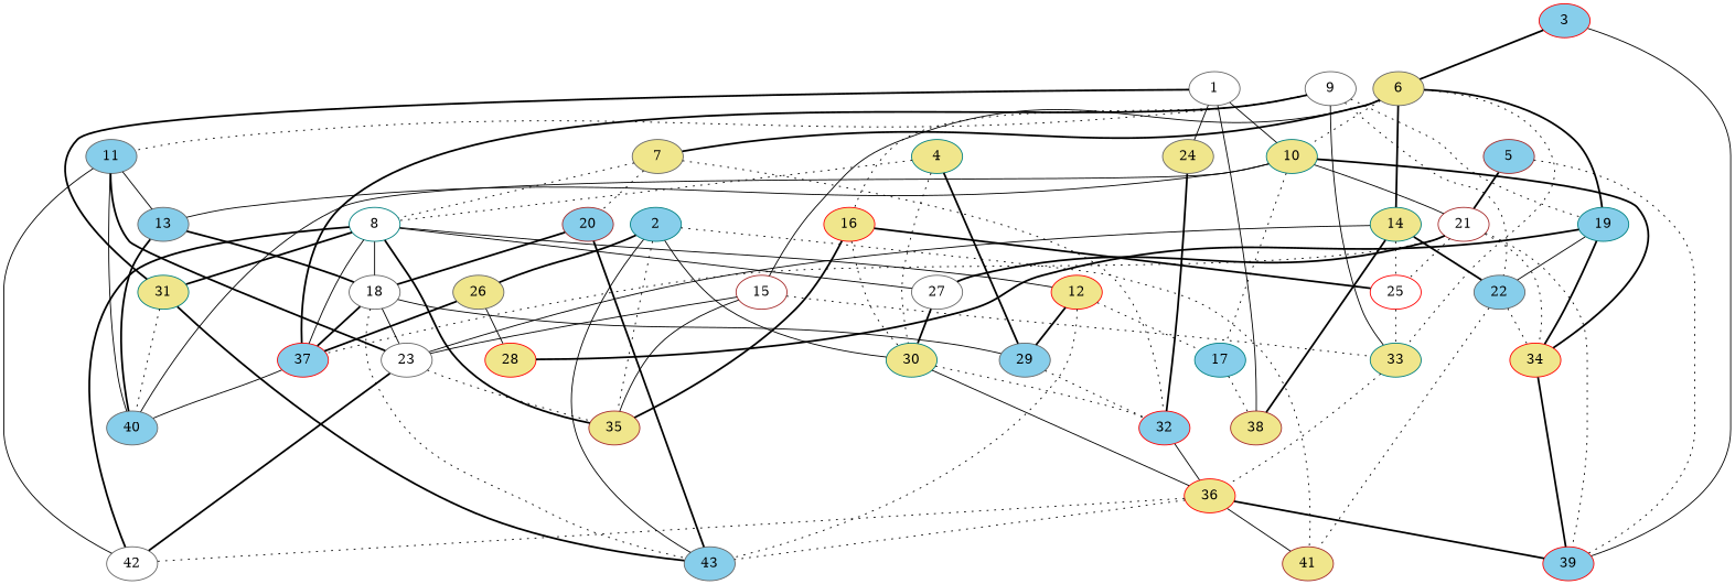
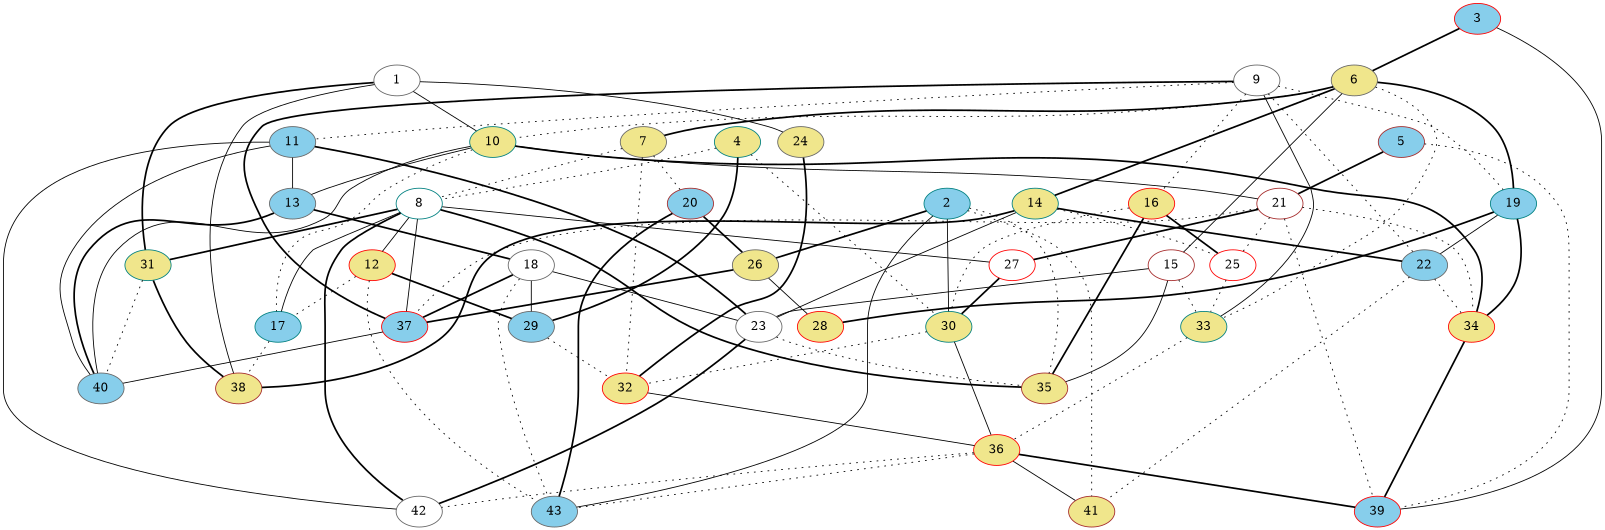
  graph {
    node [color=gray40 fillcolor=khaki style=filled]
    edge [style=dotted weight=1.0]
    1 [fillcolor=white]
    10 [color=teal]
    24
    31 [color=teal]
    38 [color=brown]
    21 [color=brown fillcolor=white]
    13 [fillcolor=skyblue]
    17 [color=teal fillcolor=skyblue]
    34 [color=red]
    40 [fillcolor=skyblue]
-   32 [color=red fillcolor=skyblue]
+   32 [color=red]
    43 [fillcolor=skyblue]
    2 [color=teal fillcolor=skyblue]
    26
    30 [color=teal]
    35 [color=brown]
    41 [color=brown]
    37 [color=red fillcolor=skyblue]
    28 [color=red]
    36 [color=red]
    3 [color=red fillcolor=skyblue]
    6
    39 [color=red fillcolor=skyblue]
    7
    14 [color=teal]
    15 [color=brown fillcolor=white]
    19 [color=teal fillcolor=skyblue]
    33 [color=teal]
    4 [color=teal]
    8 [color=teal fillcolor=white]
    29 [fillcolor=skyblue]
    12 [color=red]
    18 [fillcolor=white]
-   27 [fillcolor=white]
+   27 [color=red fillcolor=white]
    42 [fillcolor=white]
    5 [color=brown fillcolor=skyblue]
    25 [color=red fillcolor=white]
    20 [color=brown fillcolor=skyblue]
    22 [fillcolor=skyblue]
    23 [fillcolor=white]
    9 [fillcolor=white]
    11 [fillcolor=skyblue]
    16 [color=red]
    1 -- 10 [style=solid]
    1 -- 24 [style=solid]
    1 -- 31 [style=bold]
    1 -- 38 [style=solid]
    10 -- 21 [style=solid]
    10 -- 13 [style=solid]
    10 -- 17
    10 -- 34 [style=bold weight=2.0]
    10 -- 40 [style=solid]
    24 -- 32 [style=bold]
    31 -- 40
-   31 -- 43 [style=bold]
+   31 -- 38 [style=bold]
    21 -- 34
    21 -- 37
    21 -- 39 [weight=2.0]
    21 -- 27 [style=bold]
    21 -- 25
    13 -- 40 [style=bold]
    13 -- 18 [style=bold]
    17 -- 38
    34 -- 39 [style=bold weight=2.0]
    32 -- 36 [style=solid]
    2 -- 43 [style=solid]
    2 -- 26 [style=bold]
    2 -- 30 [style=solid]
    2 -- 35
    2 -- 41
    26 -- 37 [style=bold]
    26 -- 28 [style=solid]
    30 -- 32
    30 -- 36 [style=solid]
    37 -- 40 [style=solid]
    36 -- 43
    36 -- 41 [style=solid]
    36 -- 39 [style=bold weight=2.0]
    36 -- 42
    3 -- 6 [style=bold]
    3 -- 39 [style=solid]
    6 -- 10
    6 -- 7 [style=bold]
    6 -- 14 [style=bold]
    6 -- 15 [style=solid]
    6 -- 19 [style=bold]
    6 -- 33
    7 -- 32
    7 -- 8
    7 -- 20
    14 -- 38 [style=bold]
    14 -- 25
    14 -- 22 [style=bold]
    14 -- 23 [style=solid weight=2.0]
    15 -- 35 [style=solid]
    15 -- 33
    15 -- 23 [style=solid]
    19 -- 34 [style=bold weight=2.0]
    19 -- 28 [style=bold]
    19 -- 22 [style=solid]
    33 -- 36
    4 -- 30
    4 -- 8
    4 -- 29 [style=bold]
    8 -- 31 [style=bold]
    8 -- 35 [style=bold]
    8 -- 37 [style=solid weight=2.0]
    8 -- 12 [style=solid]
-   8 -- 18 [style=solid weight=2.0]
+   8 -- 17 [style=solid weight=2.0]
    8 -- 27 [style=solid]
    8 -- 42 [style=bold]
    29 -- 32
    12 -- 17
    12 -- 43 [weight=2.0]
    12 -- 29 [style=bold]
    18 -- 43
    18 -- 37 [style=bold]
    18 -- 29 [style=solid]
    18 -- 23 [style=solid]
    27 -- 30 [style=bold]
    5 -- 21 [style=bold]
    5 -- 39
    25 -- 33
    20 -- 43 [style=bold]
-   20 -- 18 [style=bold]
+   20 -- 26 [style=bold]
    22 -- 34 [weight=2.0]
    22 -- 41
    23 -- 35
    23 -- 42 [style=bold]
    9 -- 37 [style=bold]
    9 -- 19
    9 -- 33 [style=solid weight=2.0]
    9 -- 22
    9 -- 11
    9 -- 16
    11 -- 13 [style=solid]
    11 -- 40 [style=solid]
    11 -- 42 [style=solid]
    11 -- 23 [style=bold]
    16 -- 30
    16 -- 35 [style=bold]
    16 -- 25 [style=bold]
  }
